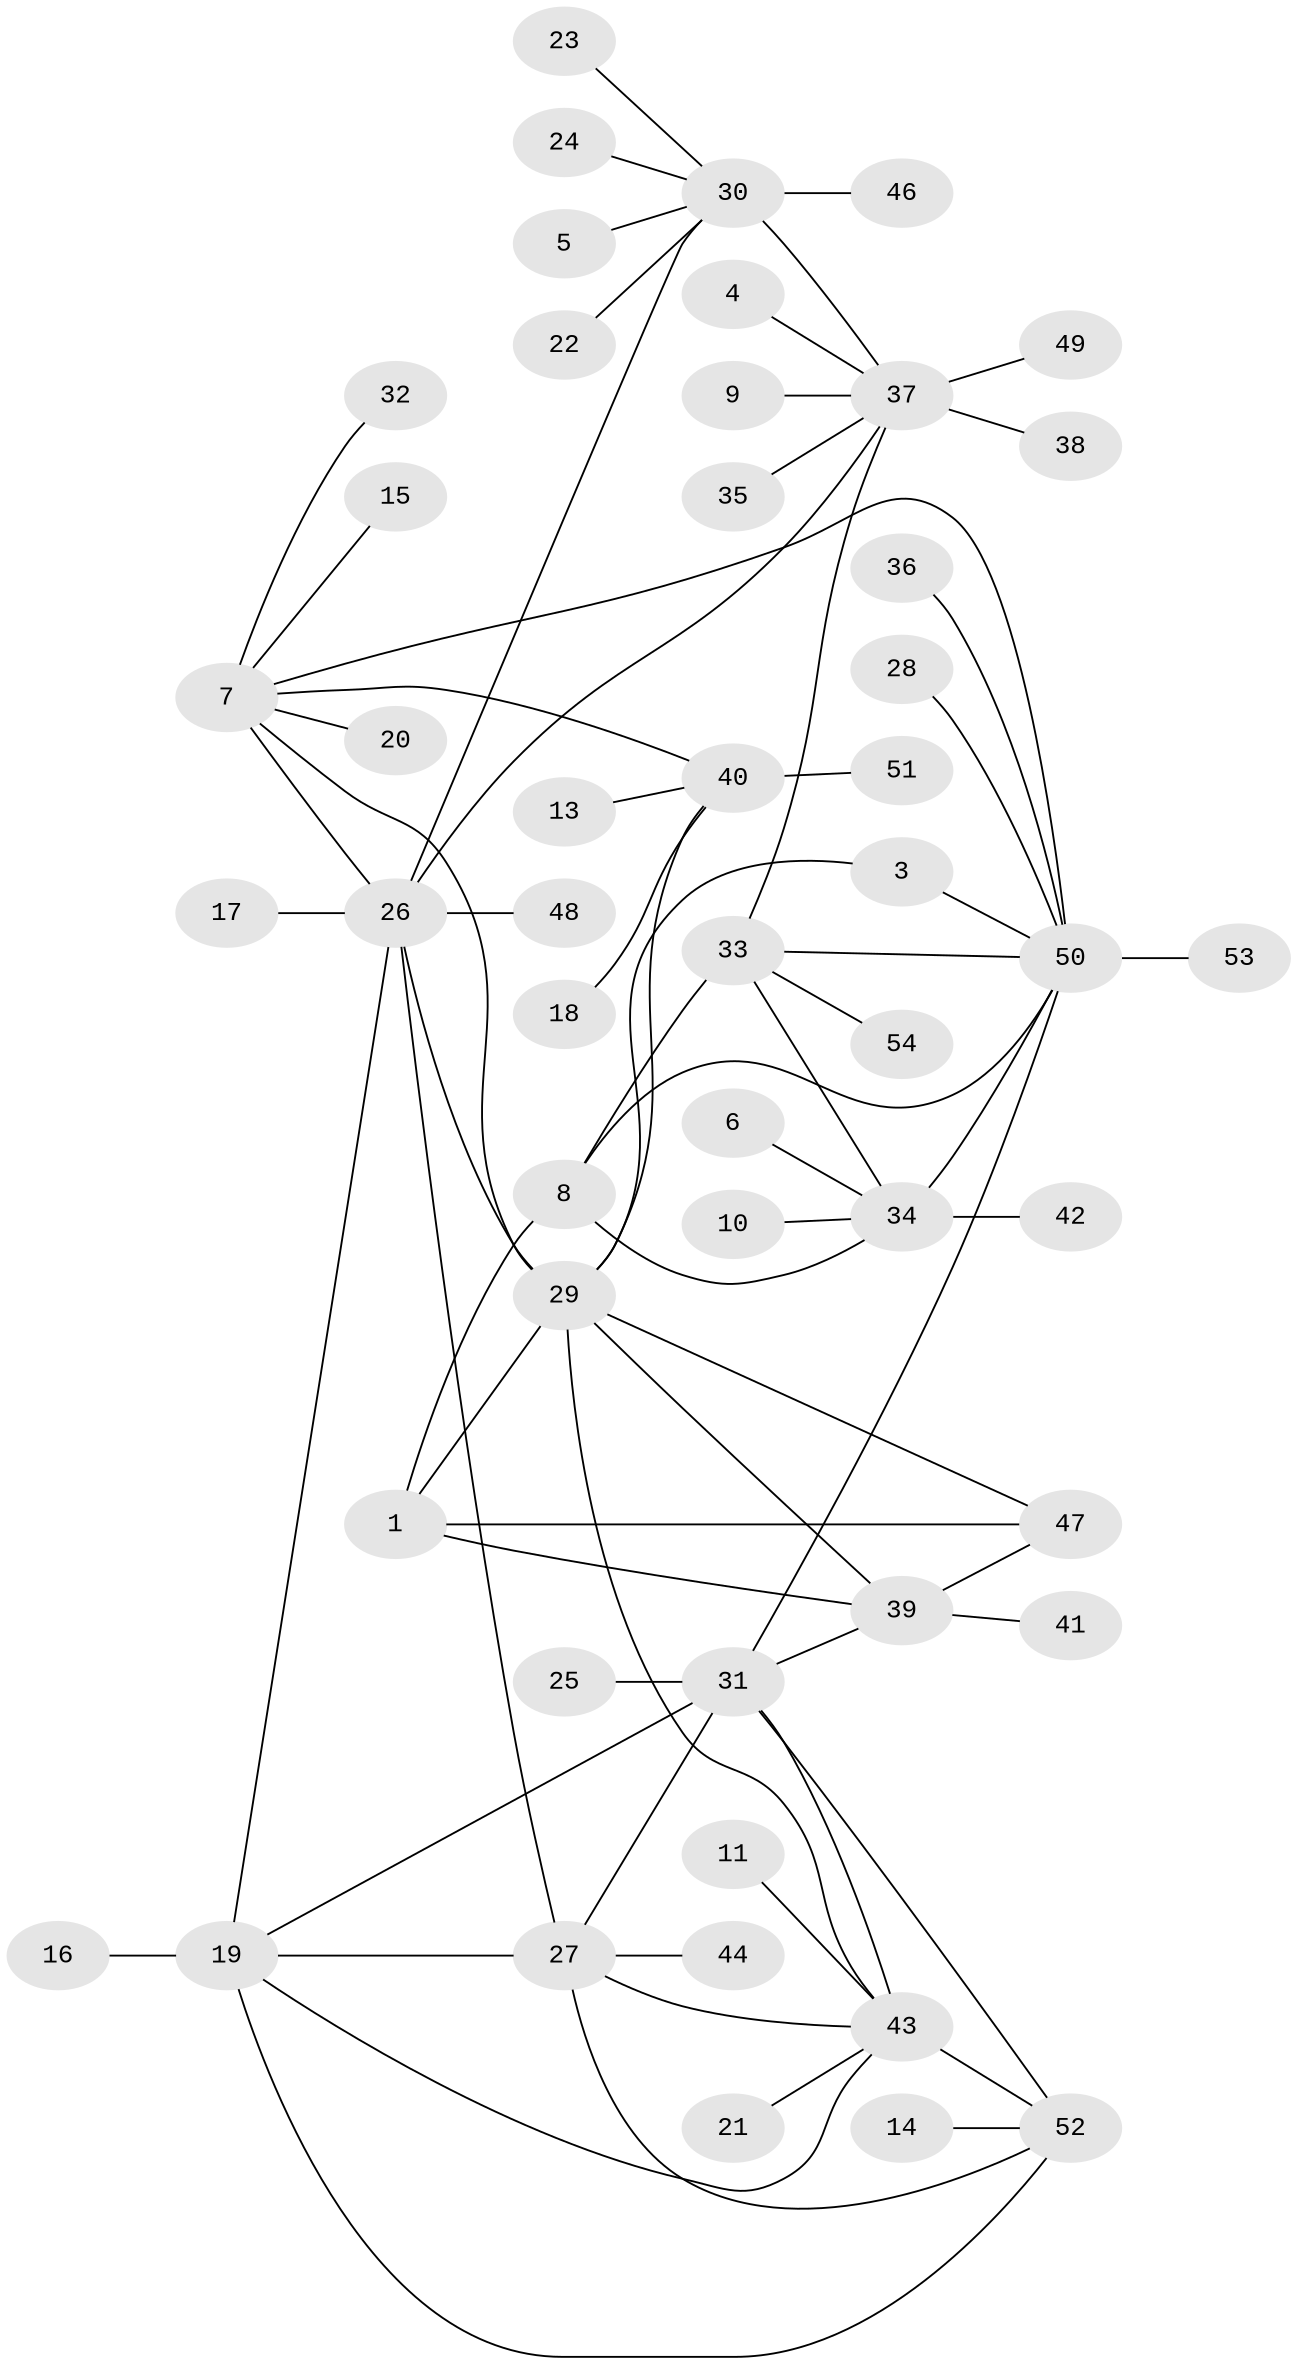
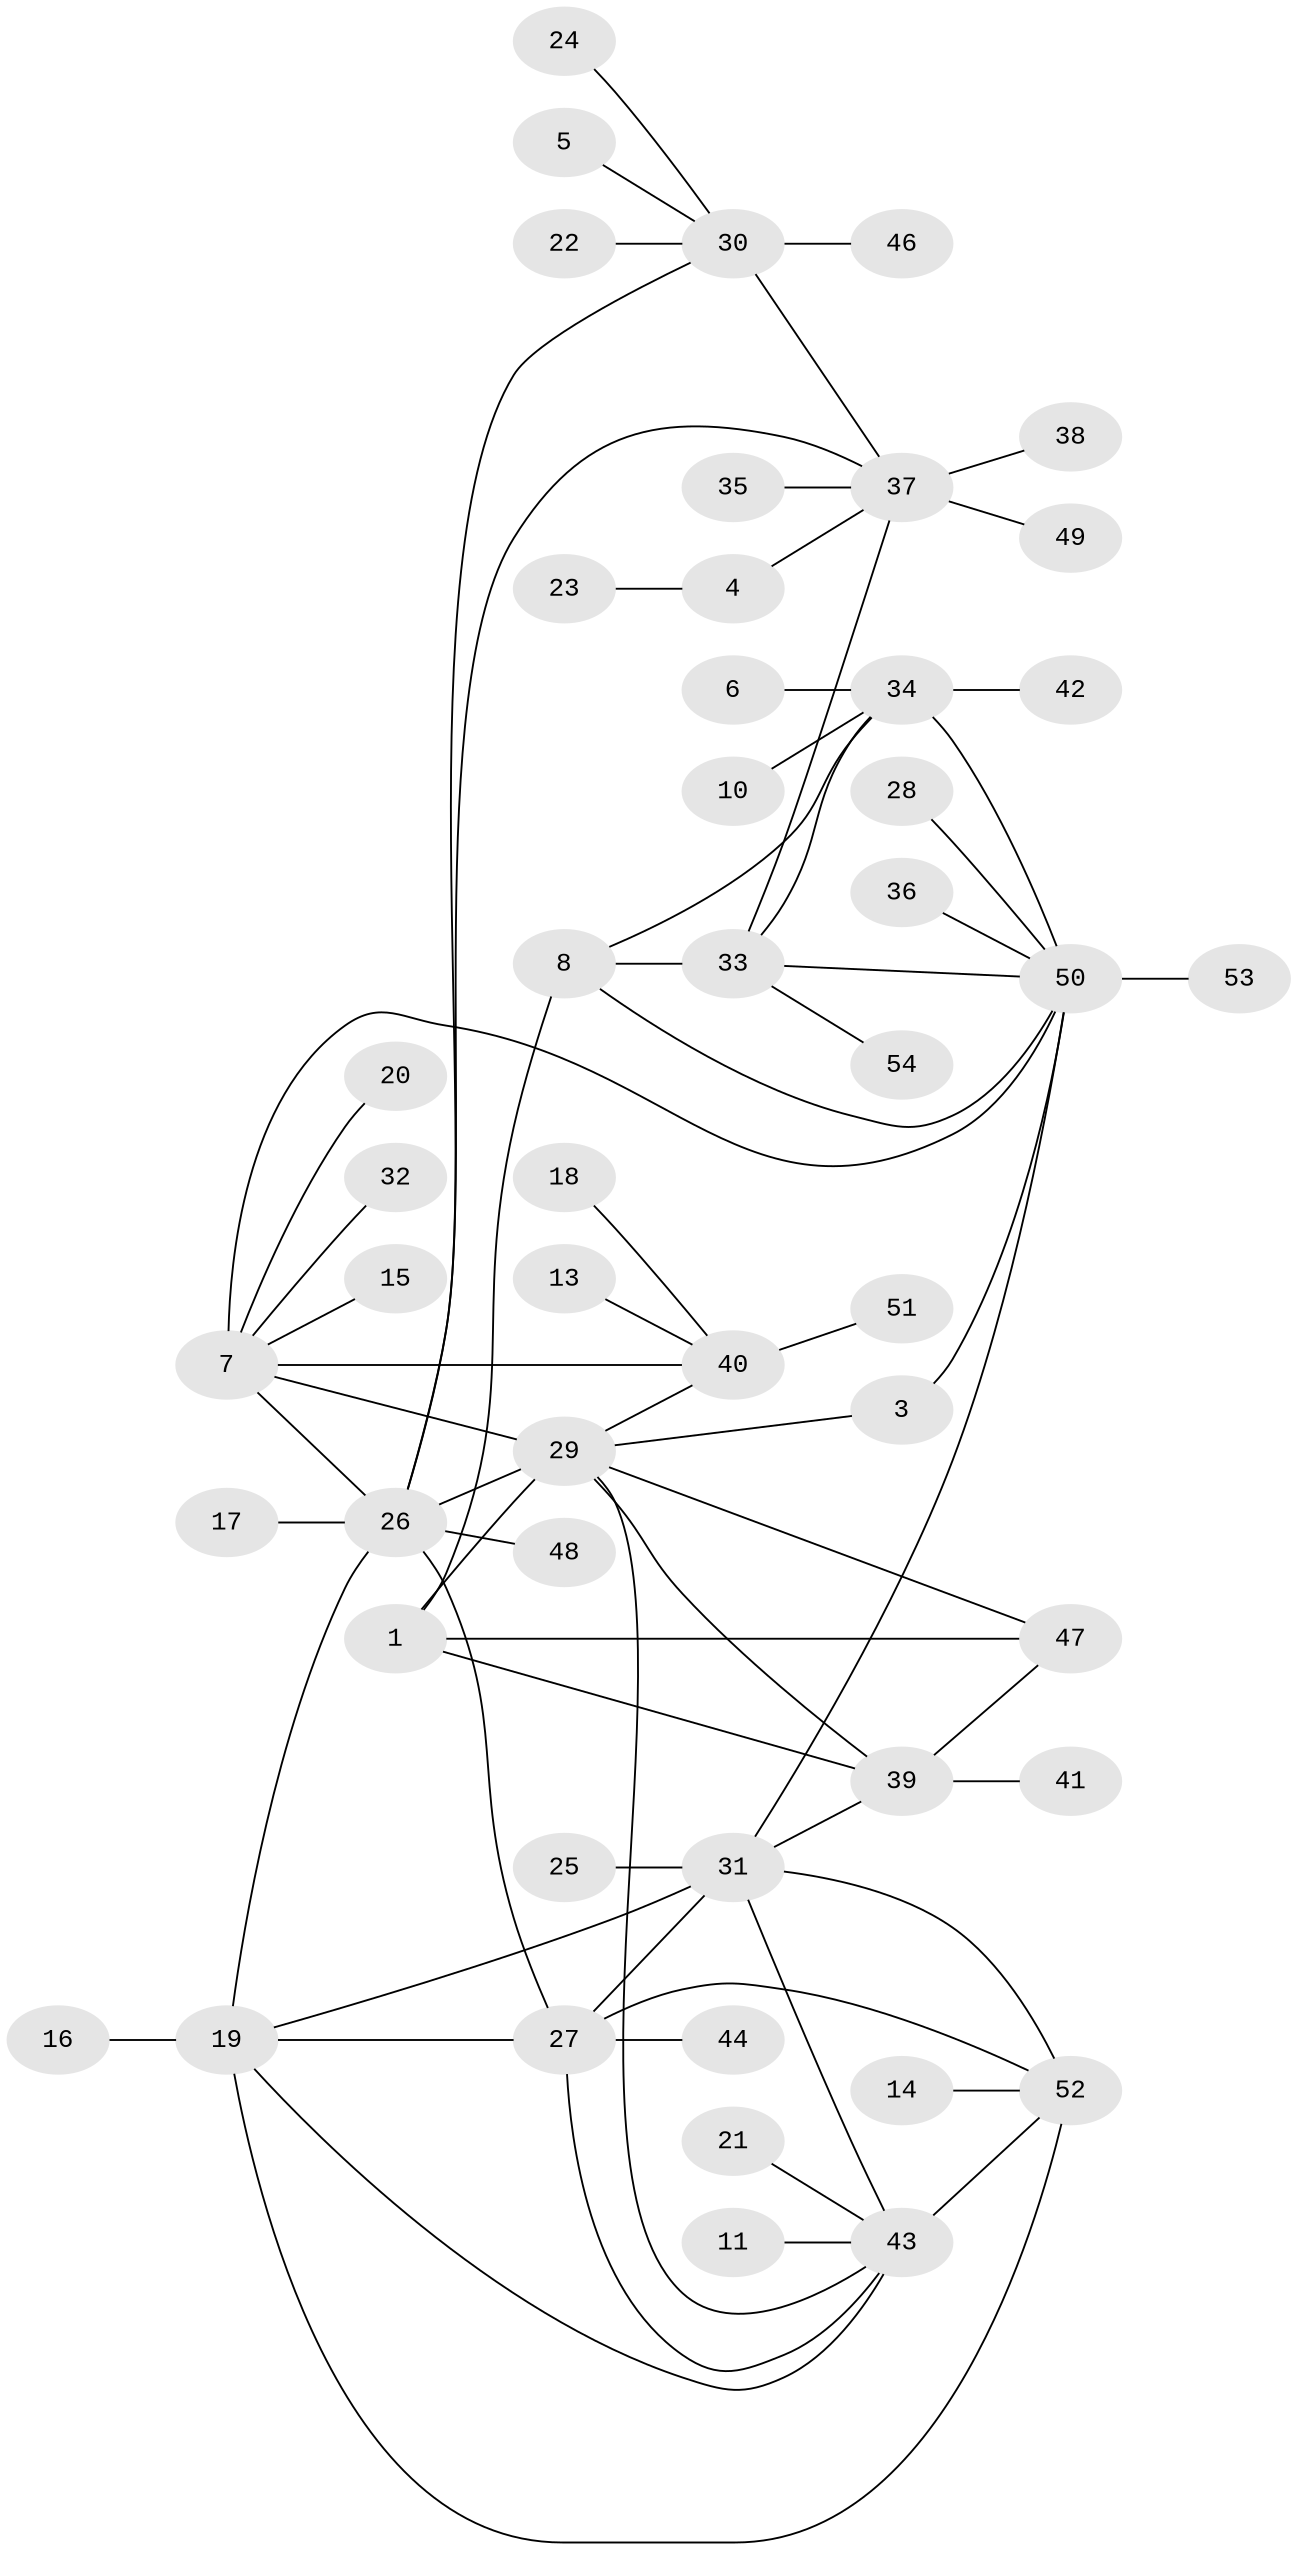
  graph {
    fontname="Liberation Mono"
    rankdir=LR
    node [color=gray90 fontname="Liberation Mono" style=filled]
    edge [fontname="Liberation Mono" weight=1.0]
    1
    8
    29
    39
    47
    50
    34
    33
    3
    40
    43
    41
    26
    30
    37
    27
    48
    46
    38
    49
    53
    4
    5
    6
    42
    7
    15
    20
    32
    51
    54
-   9
    10
    11
    52
    13
    14
    16
    19
    31
    17
    18
    44
    21
    22
    23
    24
    25
    28
    35
    36
    1 -- 8
    1 -- 29 [weight=2.0]
    1 -- 39 [weight=2.0]
    1 -- 47 [weight=2.0]
    8 -- 50
    8 -- 34 [weight=2.0]
    8 -- 33
    29 -- 39
    29 -- 47
    29 -- 3
    29 -- 40
    29 -- 43
    39 -- 47
    39 -- 41
    50 -- 53
    34 -- 50 [weight=2.0]
    34 -- 42
    33 -- 50
    33 -- 34 [weight=2.0]
    33 -- 37
    33 -- 54
    3 -- 50
    40 -- 51
    43 -- 52
    26 -- 29
    26 -- 30
    26 -- 37
    26 -- 27
    26 -- 48
    30 -- 37
    30 -- 46
    37 -- 38
    37 -- 49
    27 -- 43
    27 -- 52
    27 -- 31
    27 -- 44
    4 -- 37
    5 -- 30
    6 -- 34
    7 -- 29 [weight=3.0]
    7 -- 50
    7 -- 40 [weight=3.0]
    7 -- 26 [weight=2.0]
    7 -- 15
    7 -- 20
    7 -- 32
-   9 -- 37
    10 -- 34
    11 -- 43
    13 -- 40
    14 -- 52
    16 -- 19
    19 -- 43
    19 -- 26
    19 -- 27
    19 -- 52
    19 -- 31
    31 -- 39
    31 -- 50
    31 -- 43
    31 -- 52
    17 -- 26
    18 -- 40
    21 -- 43
    22 -- 30
-   23 -- 30
+   23 -- 4
    24 -- 30
    25 -- 31
    28 -- 50
    35 -- 37
    36 -- 50
  }
